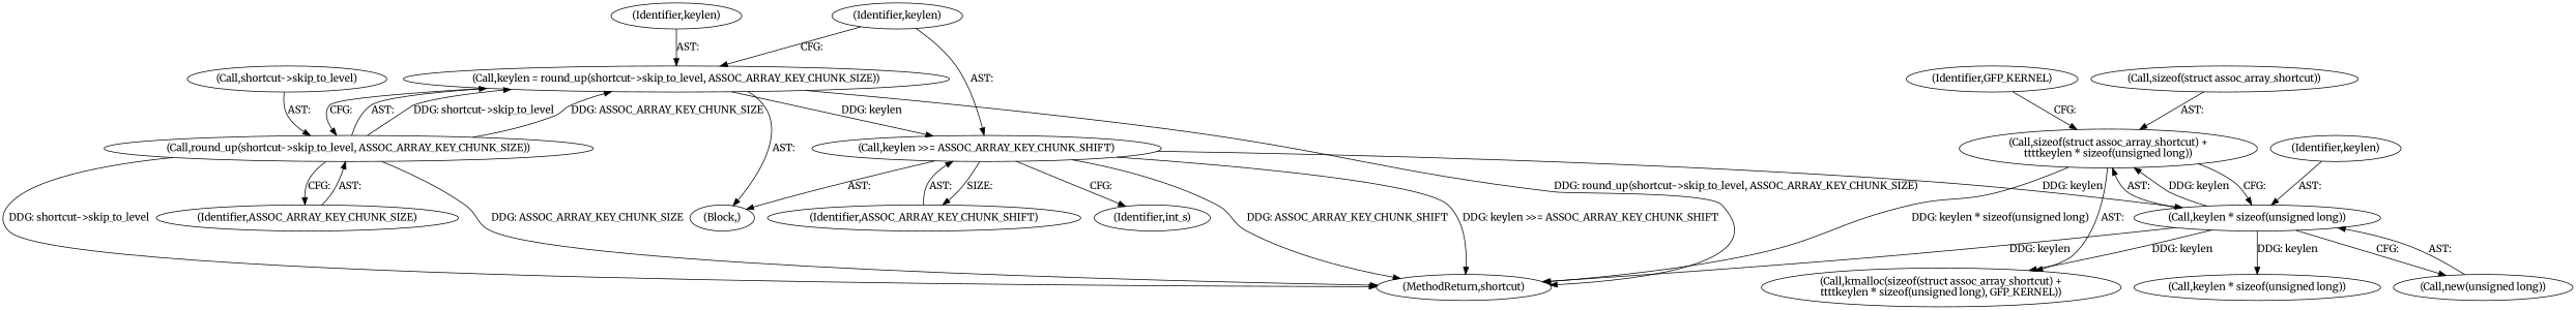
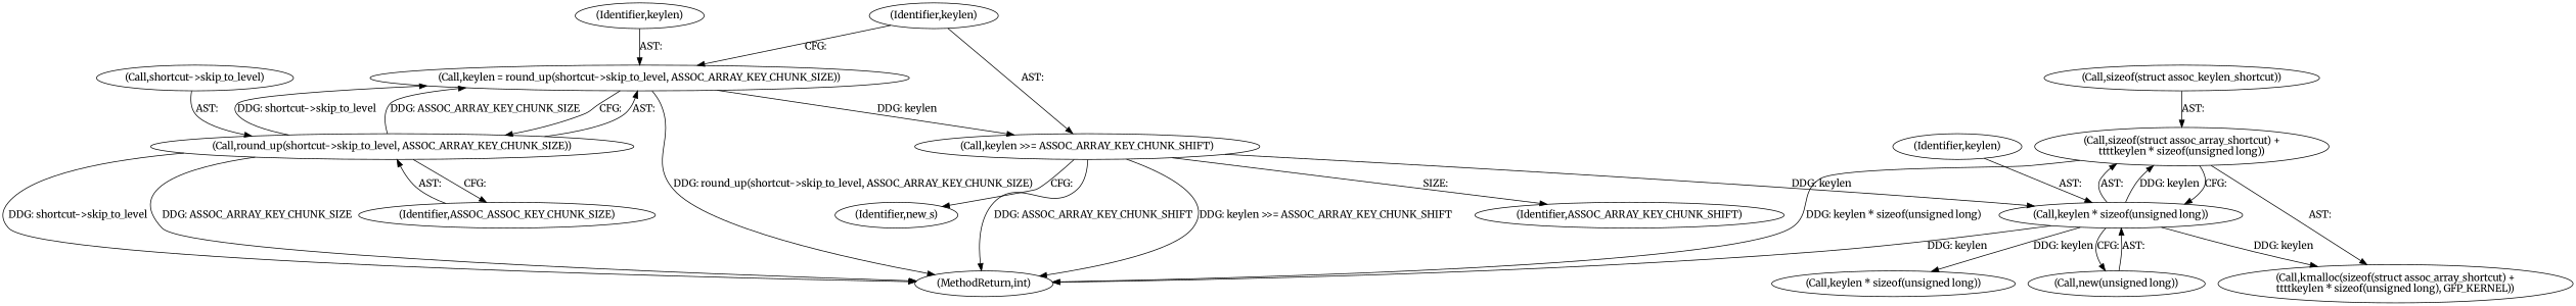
  digraph {
    fontname=Merriweather
    node [fontname=Merriweather]
    edge [fontname=Merriweather]
    n1 [label="(Call,sizeof(struct assoc_array_shortcut) +\n\t\t\t\tkeylen * sizeof(unsigned long))"]
    n2 [label="(Call,keylen * sizeof(unsigned long))"]
    n3 [label="(Call,kmalloc(sizeof(struct assoc_array_shortcut) +\n\t\t\t\tkeylen * sizeof(unsigned long), GFP_KERNEL))"]
-   n4 [label="(MethodReturn,shortcut)"]
+   n4 [label="(MethodReturn,int)"]
    n5 [label="(Call,keylen * sizeof(unsigned long))"]
    n6 [label="(Call,new(unsigned long))"]
    n7 [label="(Call,keylen >>= ASSOC_ARRAY_KEY_CHUNK_SHIFT)"]
    n8 [label="(Identifier,ASSOC_ARRAY_KEY_CHUNK_SHIFT)"]
-   n9 [label="(Block,)"]
-   n10 [label="(Identifier,int_s)"]
+   n10 [label="(Identifier,new_s)"]
    n11 [label="(Call,keylen = round_up(shortcut->skip_to_level, ASSOC_ARRAY_KEY_CHUNK_SIZE))"]
    n12 [label="(Call,round_up(shortcut->skip_to_level, ASSOC_ARRAY_KEY_CHUNK_SIZE))"]
-   n13 [label="(Identifier,ASSOC_ARRAY_KEY_CHUNK_SIZE)"]
+   n13 [label="(Identifier,ASSOC_ASSOC_KEY_CHUNK_SIZE)"]
    n14 [label="(Identifier,keylen)"]
-   n15 [label="(Identifier,GFP_KERNEL)"]
-   n16 [label="(Call,sizeof(struct assoc_array_shortcut))"]
+   n16 [label="(Call,sizeof(struct assoc_keylen_shortcut))"]
    n17 [label="(Identifier,keylen)"]
    n18 [label="(Identifier,keylen)"]
    n19 [label="(Call,shortcut->skip_to_level)"]
    n1 -> n2 [label="CFG: "]
    n1 -> n3 [label="AST: "]
    n1 -> n4 [label="DDG: keylen * sizeof(unsigned long)"]
    n2 -> n1 [label="AST: "]
    n2 -> n1 [label="DDG: keylen"]
    n2 -> n3 [label="DDG: keylen"]
    n2 -> n4 [label="DDG: keylen"]
    n2 -> n5 [label="DDG: keylen"]
    n2 -> n6 [label="CFG: "]
    n6 -> n2 [label="AST: "]
    n7 -> n2 [label="DDG: keylen"]
    n7 -> n4 [label="DDG: ASSOC_ARRAY_KEY_CHUNK_SHIFT"]
    n7 -> n4 [label="DDG: keylen >>= ASSOC_ARRAY_KEY_CHUNK_SHIFT"]
    n7 -> n8 [label="SIZE: "]
-   n7 -> n9 [label="AST: "]
    n7 -> n10 [label="CFG: "]
-   n8 -> n7 [label="AST: "]
    n11 -> n4 [label="DDG: round_up(shortcut->skip_to_level, ASSOC_ARRAY_KEY_CHUNK_SIZE)"]
    n11 -> n7 [label="DDG: keylen"]
-   n11 -> n9 [label="AST: "]
    n11 -> n12 [label="CFG: "]
    n12 -> n4 [label="DDG: ASSOC_ARRAY_KEY_CHUNK_SIZE"]
    n12 -> n4 [label="DDG: shortcut->skip_to_level"]
    n12 -> n11 [label="AST: "]
    n12 -> n11 [label="DDG: shortcut->skip_to_level"]
    n12 -> n11 [label="DDG: ASSOC_ARRAY_KEY_CHUNK_SIZE"]
    n12 -> n13 [label="CFG: "]
    n13 -> n12 [label="AST: "]
    n14 -> n2 [label="AST: "]
-   n15 -> n1 [label="CFG: "]
    n16 -> n1 [label="AST: "]
    n17 -> n11 [label="AST: "]
    n18 -> n7 [label="AST: "]
    n18 -> n11 [label="CFG: "]
    n19 -> n12 [label="AST: "]
  }
